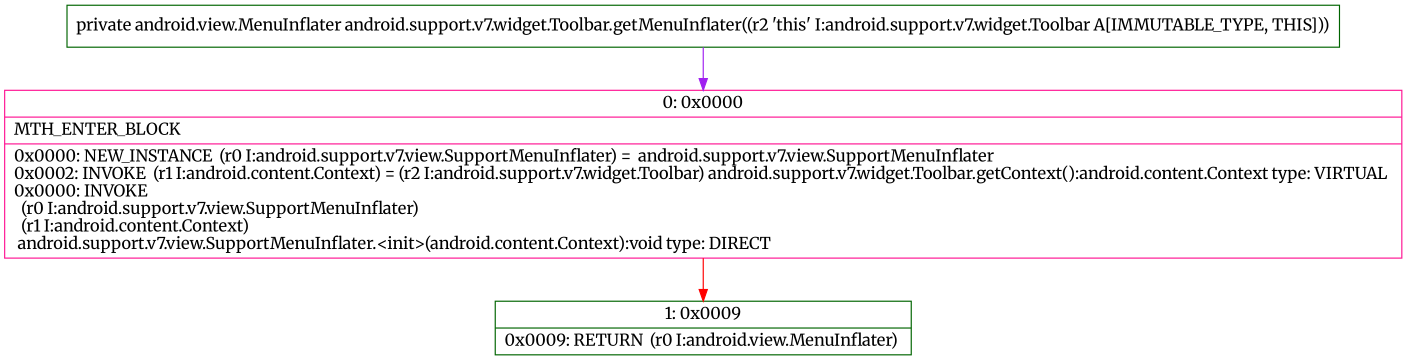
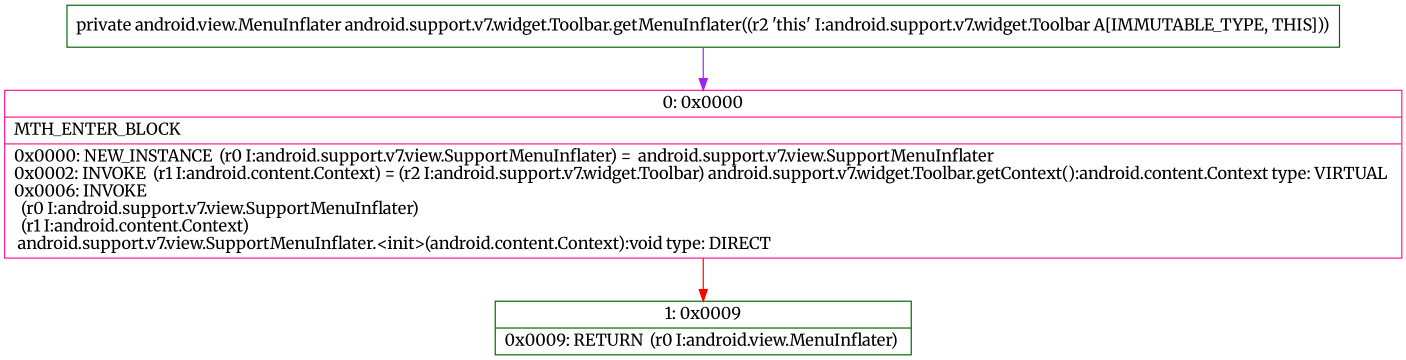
  digraph {
    fontname=Merriweather
    node [shape=record color=darkgreen fontname=Merriweather]
    edge [fontname=Merriweather]
-   n1 [label="{0\:\ 0x0000|MTH_ENTER_BLOCK\l|0x0000: NEW_INSTANCE  (r0 I:android.support.v7.view.SupportMenuInflater) =  android.support.v7.view.SupportMenuInflater \l0x0002: INVOKE  (r1 I:android.content.Context) = (r2 I:android.support.v7.widget.Toolbar) android.support.v7.widget.Toolbar.getContext():android.content.Context type: VIRTUAL \l0x0000: INVOKE  \l  (r0 I:android.support.v7.view.SupportMenuInflater)\l  (r1 I:android.content.Context)\l android.support.v7.view.SupportMenuInflater.\<init\>(android.content.Context):void type: DIRECT \l}" color=deeppink]
+   n1 [label="{0\:\ 0x0000|MTH_ENTER_BLOCK\l|0x0000: NEW_INSTANCE  (r0 I:android.support.v7.view.SupportMenuInflater) =  android.support.v7.view.SupportMenuInflater \l0x0002: INVOKE  (r1 I:android.content.Context) = (r2 I:android.support.v7.widget.Toolbar) android.support.v7.widget.Toolbar.getContext():android.content.Context type: VIRTUAL \l0x0006: INVOKE  \l  (r0 I:android.support.v7.view.SupportMenuInflater)\l  (r1 I:android.content.Context)\l android.support.v7.view.SupportMenuInflater.\<init\>(android.content.Context):void type: DIRECT \l}" color=deeppink]
    n2 [label="{1\:\ 0x0009|0x0009: RETURN  (r0 I:android.view.MenuInflater) \l}"]
    n3 [label="{private android.view.MenuInflater android.support.v7.widget.Toolbar.getMenuInflater((r2 'this' I:android.support.v7.widget.Toolbar A[IMMUTABLE_TYPE, THIS])) }"]
    n1 -> n2 [color=red]
    n3 -> n1 [color=purple]
  }
